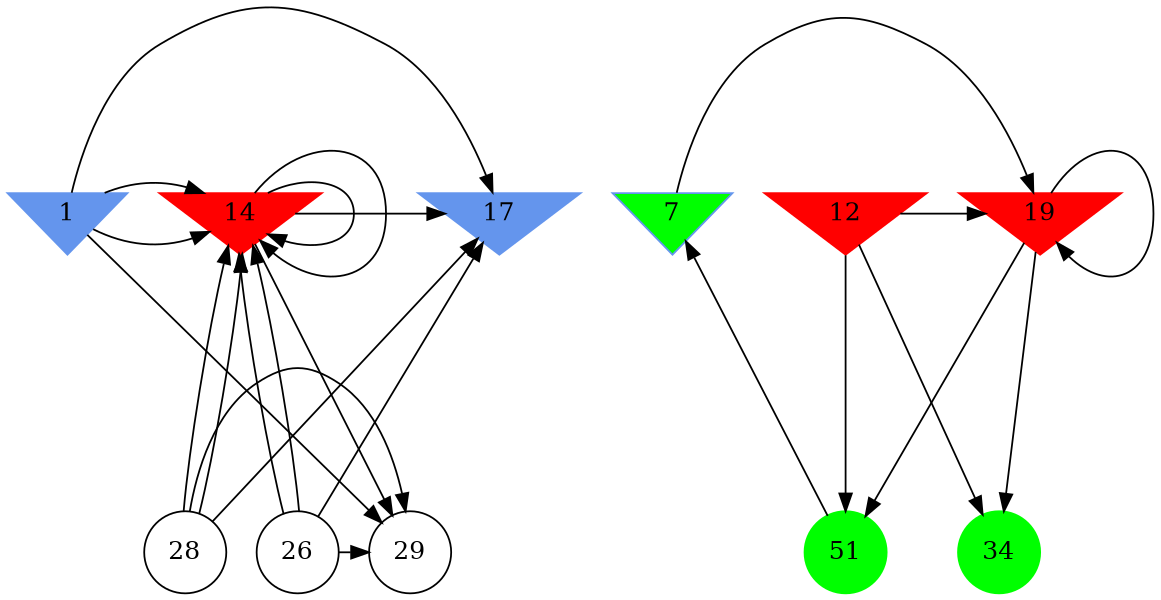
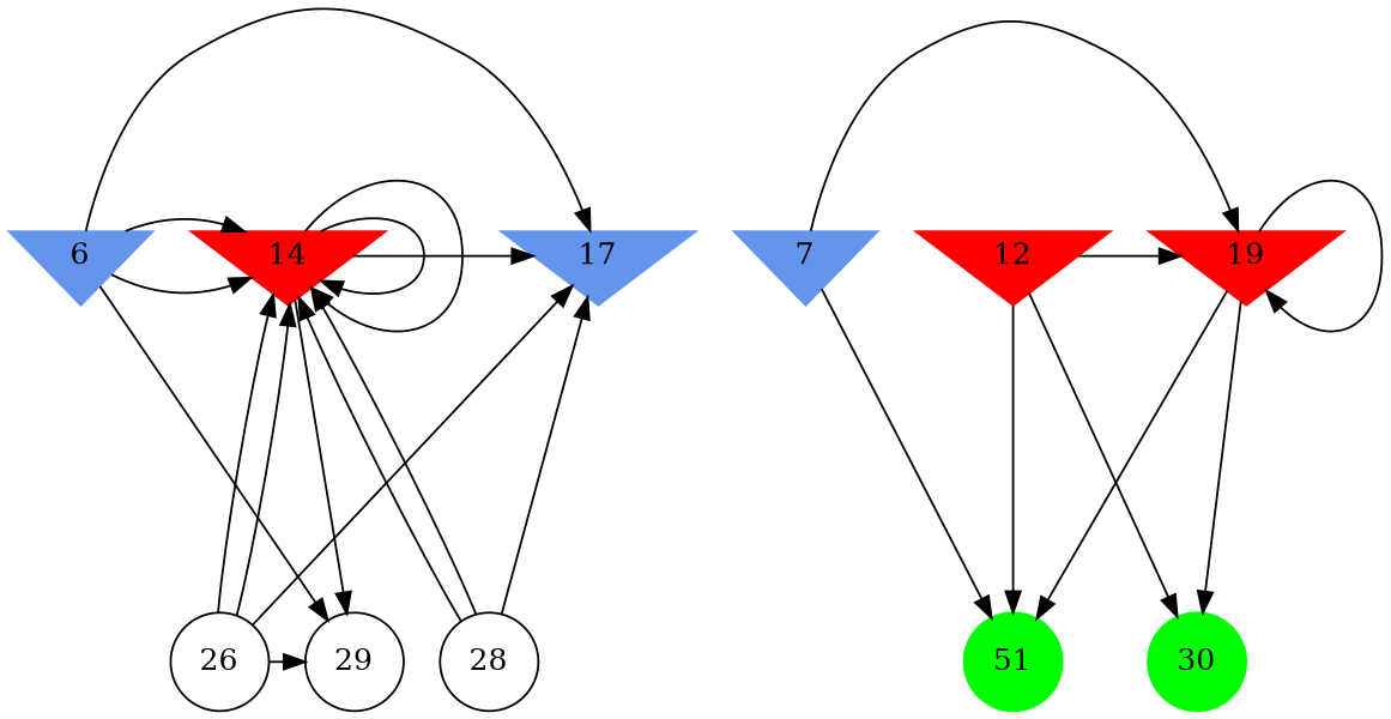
  digraph {
    ranksep=2.0
    node [color=cornflowerblue shape=invtriangle style=filled]
-   1
-   7 [fillcolor=green]
+   1 [label=6]
+   7
    n3 [label=17]
    12 [color=red]
    14 [color=red]
    19 [color=red]
    26 [color=black shape=circle style=""]
    28 [color=black shape=circle style=""]
    29 [color=black shape=circle style=""]
-   30 [color=green shape=circle label=34]
+   30 [color=green shape=circle]
    n11 [color=green label=51 shape=circle]
    subgraph sub_1 {
      rank=same
      1
      7
      n3
      12
      14
      19
    }
    subgraph sub_2 {
      rank=same
      26
      28
      29
    }
    subgraph sub_3 {
      rank=same
      30
      n11
    }
    1 -> n3
    1 -> 14
    1 -> 14
    1 -> 29
    7 -> 19
-   n11 -> 7
+   7 -> n11
    12 -> 19
    12 -> 30
    12 -> n11
    14 -> n3
    14 -> 14
    14 -> 14
    14 -> 29
    19 -> 19
    19 -> 30
    19 -> n11
    26 -> n3
    26 -> 14
    26 -> 14
    26 -> 29
    28 -> n3
    28 -> 14
    28 -> 14
-   28 -> 29
  }
